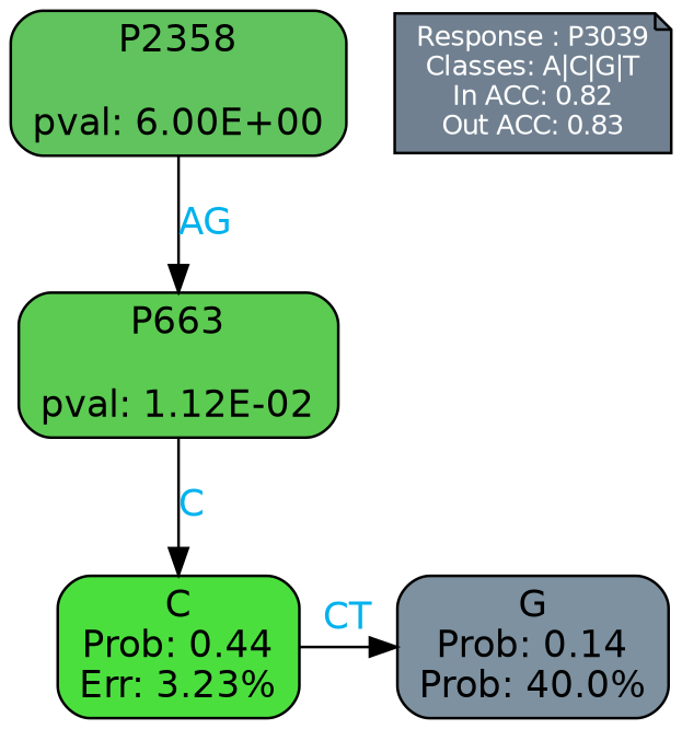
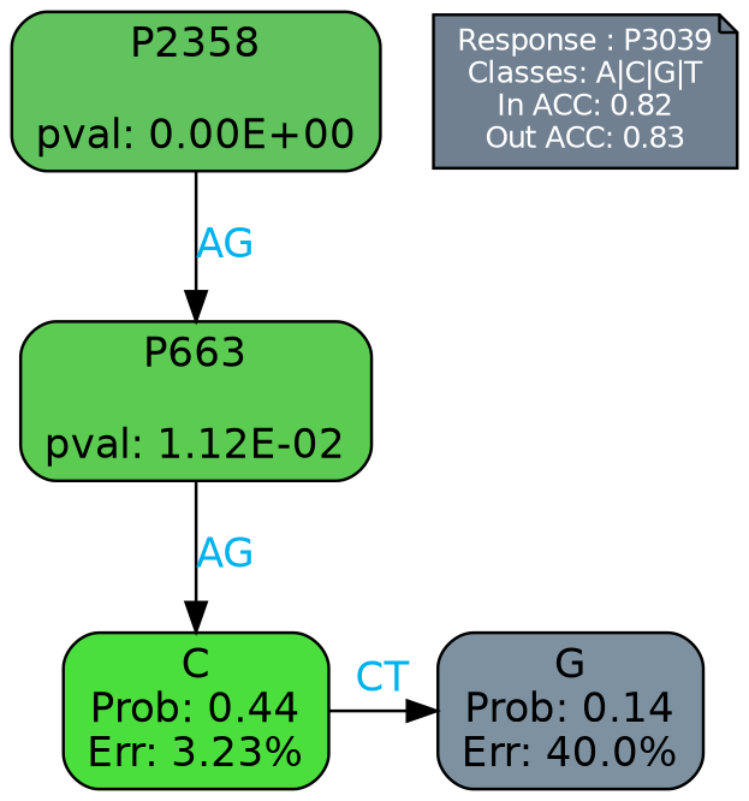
  digraph {
    ranksep=equally
    splines=polylines
    node [color=black fontname=helvetica shape=box style="filled, rounded"]
    edge [fontcolor=deepskyblue2 fontname=helvetica]
    n1 [fillcolor="#4bdf3e" label="C\nProb: 0.44\nErr: 3.23%"]
-   n2 [fillcolor="#7d91a0" label="G\nProb: 0.14\nProb: 40.0%"]
+   n2 [fillcolor="#7d91a0" label="G\nProb: 0.14\nErr: 40.0%"]
    n3 [align=left fillcolor=slategray fontcolor=white fontsize=10 label="Response : P3039\nClasses: A|C|G|T\nIn ACC: 0.82\nOut ACC: 0.83\n" shape=note style=filled]
-   n4 [fillcolor="#60c35d" label="P2358\n\npval: 6.00E+00"]
+   n4 [fillcolor="#60c35d" label="P2358\n\npval: 0.00E+00"]
    n5 [fillcolor="#5ccb52" label="P663\n\npval: 1.12E-02"]
    subgraph sub_1 {
      rank=same
      n1
      n2
    }
    subgraph sub_2 {
      rank=same
      n3
      n4
    }
    n1 -> n2 [label=CT]
    n4 -> n5 [label=AG]
-   n5 -> n1 [label=C]
+   n5 -> n1 [label=AG]
  }
